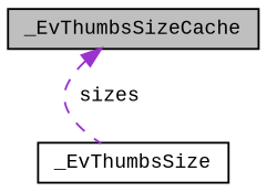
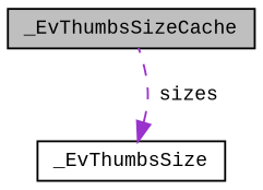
  digraph {
    fontname="Liberation Mono"
    node [color=black fontname="Liberation Mono" fontsize=10 shape=record style=filled]
    n1 [fillcolor=grey75 fontcolor=black height=0.2 label=_EvThumbsSizeCache width=0.4]
    n2 [fillcolor=white height=0.2 label=_EvThumbsSize width=0.4]
-   n1 -> n2 [color=darkorchid3 dir=back fontname="Liberation Mono" fontsize=10 label=" sizes" labelfontname=Helvetica labelfontsize=10 style=dashed]
+   n2 -> n1 [color=darkorchid3 dir=back fontname="Liberation Mono" fontsize=10 label=" sizes" labelfontname=Helvetica labelfontsize=10 style=dashed]
  }
